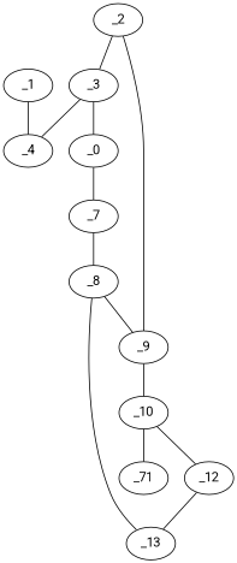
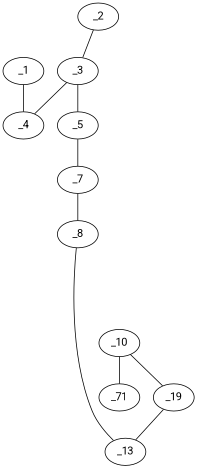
  graph {
    fontname=Roboto
    node [charge=0 chem=1 fontname=Roboto symbol="C  " x=2.866 y=0.5]
    edge [fontname=Roboto valence=1]
    _1 [chem=2 symbol="O  " x=3.732 y=1.5]
    _4 [chem=2 symbol="O  " x=2]
    _3 [y=0]
    _2 [x=3.7321]
-   _9 [x=4.5981 y=0]
-   _5 [y=-1 label=_0]
+   _5 [y=-1]
    _10 [x=5.5491 y=0.309]
    _7 [x=3.7321 y=-1.5]
    n9 [chem=2 label=_71 symbol="O  " x=5.8581 y=1.2601]
-   _12 [x=6.1369 y=-0.5]
+   _12 [x=6.1369 y=-0.5 label=_19]
    _8 [chem=4 symbol="N  " x=4.5981 y=-1]
    _13 [x=5.5491 y=-1.309]
    _1 -- _4
    _3 -- _4
    _3 -- _5
    _2 -- _3
-   _2 -- _9
-   _9 -- _10
    _5 -- _7
    _10 -- n9
    _10 -- _12
    _7 -- _8
    _12 -- _13
-   _8 -- _9
    _8 -- _13
  }
